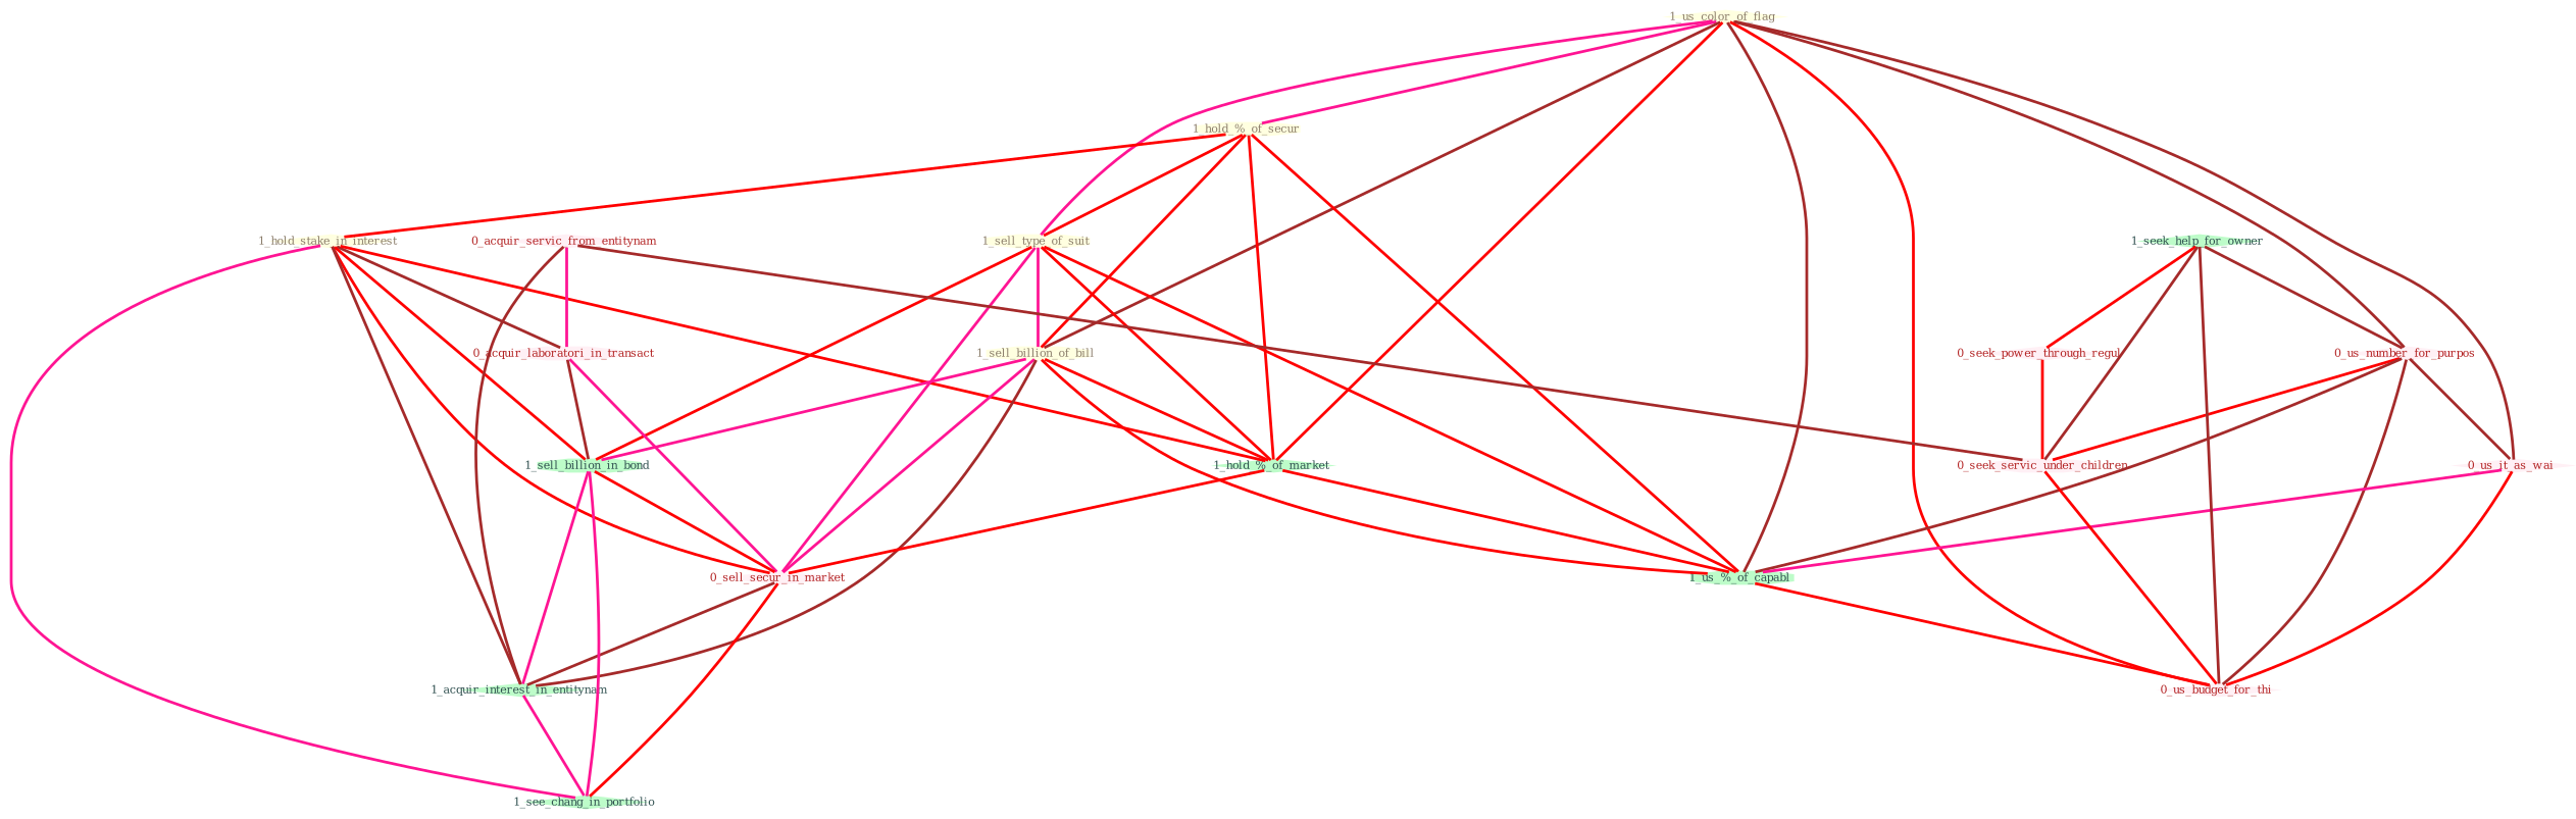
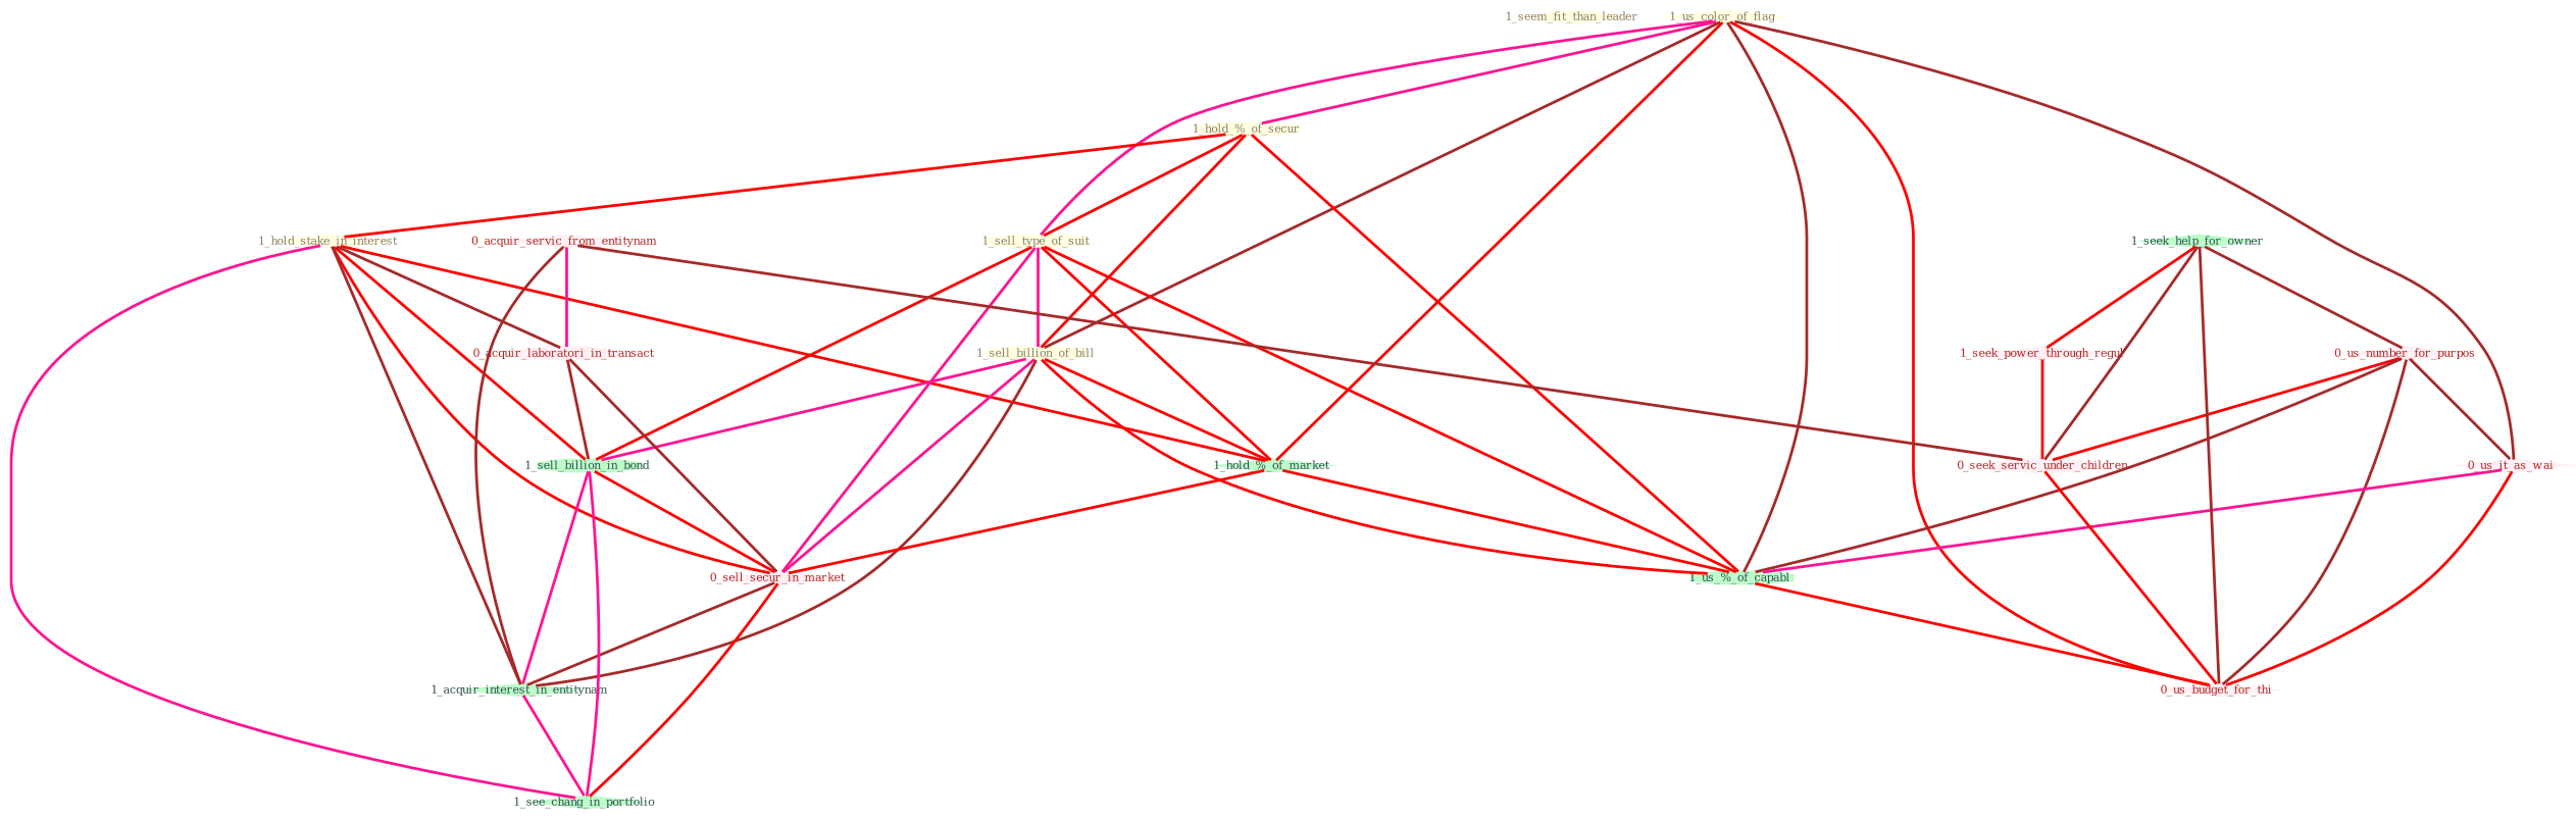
  graph {
    node [color="#fff0f5" fixedsize=true fontcolor="#b22222" fontsize=4 shape=diamond style=filled]
    edge [color=red w=1]
+   "1_seem_fit_than_leader " [color="#ffffe0" fontcolor="#8b7d6b" height=.06 width=.5]
    "1_us_color_of_flag " [color="#ffffe0" fontcolor="#8b7d6b" height=.06 width=.5]
    "1_hold_%_of_secur " [color="#ffffe0" fontcolor="#8b7d6b" height=.06 shape=octagon width=.5]
    "1_hold_stake_in_interest " [color="#ffffe0" fontcolor="#8b7d6b" height=.06 width=.5]
    "1_sell_type_of_suit " [color="#ffffe0" fontcolor="#8b7d6b" height=.06 shape=octagon width=.5]
    "1_sell_billion_of_bill " [color="#ffffe0" fontcolor="#8b7d6b" height=.06 shape=octagon width=.5]
    "0_acquir_servic_from_entitynam " [height=.06 width=.5]
-   "0_seek_power_through_regul " [height=.06 width=.5]
+   "0_seek_power_through_regul " [height=.06 width=.5 label="1_seek_power_through_regul"]
    "0_us_number_for_purpos " [height=.06 width=.5]
    "0_acquir_laboratori_in_transact " [height=.06 shape=octagon width=.5]
    "0_us_it_as_wai " [height=.06 width=.5]
    "0_sell_secur_in_market " [height=.06 width=.5]
    n13 [height=.06 label="0_seek_servic_under_children" shape=octagon width=.5]
    "0_us_budget_for_thi " [height=.06 width=.5]
    "1_hold_%_of_market " [color="#BDFCC9" fontcolor="#2f4f4f" height=.06 width=.5]
    "1_us_%_of_capabl " [color="#BDFCC9" fontcolor="#2f4f4f" height=.06 shape=octagon width=.5]
    "1_see_chang_in_portfolio " [color="#BDFCC9" fontcolor="#2f4f4f" height=.06 width=.5]
    "1_sell_billion_in_bond " [color="#BDFCC9" fontcolor="#2f4f4f" height=.06 shape=octagon width=.5]
    "1_acquir_interest_in_entitynam " [color="#BDFCC9" fontcolor="#2f4f4f" height=.06 width=.5]
    "1_seek_help_for_owner " [color="#BDFCC9" fontcolor="#2f4f4f" height=.06 width=.5]
    subgraph sub_1 {
+     "1_seem_fit_than_leader "
      "1_us_color_of_flag "
      "1_hold_%_of_secur "
      "1_hold_stake_in_interest "
      "1_sell_type_of_suit "
      "1_sell_billion_of_bill "
    }
    subgraph sub_2 {
      "0_acquir_servic_from_entitynam "
      "0_seek_power_through_regul "
      "0_us_number_for_purpos "
      "0_acquir_laboratori_in_transact "
      "0_us_it_as_wai "
      "0_sell_secur_in_market "
      n13
      "0_us_budget_for_thi "
    }
    "1_us_color_of_flag " -- "1_hold_%_of_secur " [color=deeppink]
    "1_us_color_of_flag " -- "1_sell_type_of_suit " [color=deeppink]
    "1_us_color_of_flag " -- "1_sell_billion_of_bill " [color=brown]
-   "1_us_color_of_flag " -- "0_us_number_for_purpos " [color=brown]
    "1_us_color_of_flag " -- "0_us_it_as_wai " [color=brown]
    "1_us_color_of_flag " -- "0_us_budget_for_thi "
    "1_us_color_of_flag " -- "1_hold_%_of_market "
    "1_us_color_of_flag " -- "1_us_%_of_capabl " [color=brown w=2]
    "1_hold_%_of_secur " -- "1_hold_stake_in_interest "
    "1_hold_%_of_secur " -- "1_sell_type_of_suit "
    "1_hold_%_of_secur " -- "1_sell_billion_of_bill "
-   "1_hold_%_of_secur " -- "1_hold_%_of_market " [w=3]
    "1_hold_%_of_secur " -- "1_us_%_of_capabl " [w=2]
    "1_hold_stake_in_interest " -- "0_acquir_laboratori_in_transact " [color=brown]
    "1_hold_stake_in_interest " -- "0_sell_secur_in_market "
    "1_hold_stake_in_interest " -- "1_hold_%_of_market "
    "1_hold_stake_in_interest " -- "1_see_chang_in_portfolio " [color=deeppink]
    "1_hold_stake_in_interest " -- "1_sell_billion_in_bond "
    "1_hold_stake_in_interest " -- "1_acquir_interest_in_entitynam " [color=brown]
    "1_sell_type_of_suit " -- "1_sell_billion_of_bill " [color=deeppink w=2]
    "1_sell_type_of_suit " -- "0_sell_secur_in_market " [color=deeppink]
    "1_sell_type_of_suit " -- "1_hold_%_of_market "
    "1_sell_type_of_suit " -- "1_us_%_of_capabl "
    "1_sell_type_of_suit " -- "1_sell_billion_in_bond "
    "1_sell_billion_of_bill " -- "0_sell_secur_in_market " [color=deeppink]
    "1_sell_billion_of_bill " -- "1_hold_%_of_market "
    "1_sell_billion_of_bill " -- "1_us_%_of_capabl "
    "1_sell_billion_of_bill " -- "1_sell_billion_in_bond " [color=deeppink w=2]
    "1_sell_billion_of_bill " -- "1_acquir_interest_in_entitynam " [color=brown w=2]
    "0_acquir_servic_from_entitynam " -- "0_acquir_laboratori_in_transact " [color=deeppink]
    "0_acquir_servic_from_entitynam " -- n13 [color=brown]
    "0_acquir_servic_from_entitynam " -- "1_acquir_interest_in_entitynam " [color=brown w=2]
    "0_seek_power_through_regul " -- n13
    "0_us_number_for_purpos " -- "0_us_it_as_wai " [color=brown]
    "0_us_number_for_purpos " -- n13
    "0_us_number_for_purpos " -- "0_us_budget_for_thi " [color=brown w=2]
    "0_us_number_for_purpos " -- "1_us_%_of_capabl " [color=brown]
-   "0_acquir_laboratori_in_transact " -- "0_sell_secur_in_market " [color=deeppink]
+   "0_acquir_laboratori_in_transact " -- "0_sell_secur_in_market " [color=brown]
    "0_acquir_laboratori_in_transact " -- "1_sell_billion_in_bond " [color=brown]
    "0_us_it_as_wai " -- "0_us_budget_for_thi "
    "0_us_it_as_wai " -- "1_us_%_of_capabl " [color=deeppink]
    "0_sell_secur_in_market " -- "1_see_chang_in_portfolio "
    "0_sell_secur_in_market " -- "1_acquir_interest_in_entitynam " [color=brown]
    n13 -- "0_us_budget_for_thi "
    "1_hold_%_of_market " -- "0_sell_secur_in_market "
    "1_hold_%_of_market " -- "1_us_%_of_capabl " [w=2]
    "1_us_%_of_capabl " -- "0_us_budget_for_thi "
    "1_sell_billion_in_bond " -- "0_sell_secur_in_market " [w=2]
    "1_sell_billion_in_bond " -- "1_see_chang_in_portfolio " [color=deeppink]
    "1_sell_billion_in_bond " -- "1_acquir_interest_in_entitynam " [color=deeppink]
    "1_acquir_interest_in_entitynam " -- "1_see_chang_in_portfolio " [color=deeppink]
    "1_seek_help_for_owner " -- "0_seek_power_through_regul "
    "1_seek_help_for_owner " -- "0_us_number_for_purpos " [color=brown]
    "1_seek_help_for_owner " -- n13 [color=brown w=2]
    "1_seek_help_for_owner " -- "0_us_budget_for_thi " [color=brown]
  }
